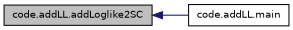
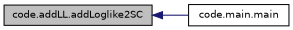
  digraph {
    rankdir=LR
    node [color=black fontname=Helvetica fontsize=10 shape=record style=filled]
    n1 [fillcolor=grey75 fontcolor=black height=0.2 label="code.addLL.addLoglike2SC" width=0.4]
-   n2 [fillcolor=white height=0.2 label="code.addLL.main" width=0.4]
+   n2 [fillcolor=white height=0.2 label="code.main.main" width=0.4]
    n1 -> n2 [color=midnightblue dir=back fontname=Helvetica fontsize=10 labelfontname=Helvetica labelfontsize=10 style=solid]
  }
